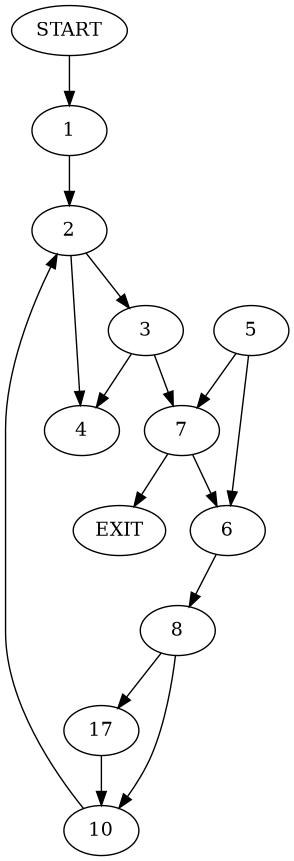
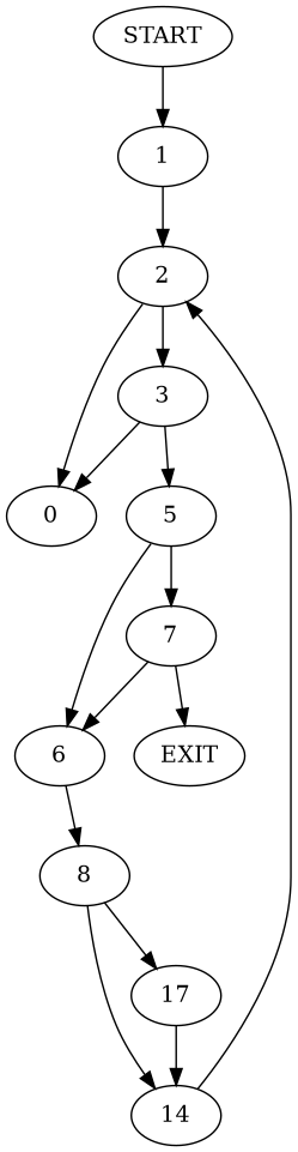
  digraph {
    n1 [label=START]
    1
    2
    n4 [label=EXIT]
    3
-   4
+   4 [label=0]
    5
    6
    7
    8
-   10
+   10 [label=14]
    n12 [label=17]
    n1 -> 1
    1 -> 2
    2 -> 3
    2 -> 4
    3 -> 4
-   3 -> 7
+   3 -> 5
    5 -> 6
    5 -> 7
    6 -> 8
    7 -> n4
    7 -> 6
    8 -> 10
    8 -> n12
    10 -> 2
    n12 -> 10
  }
